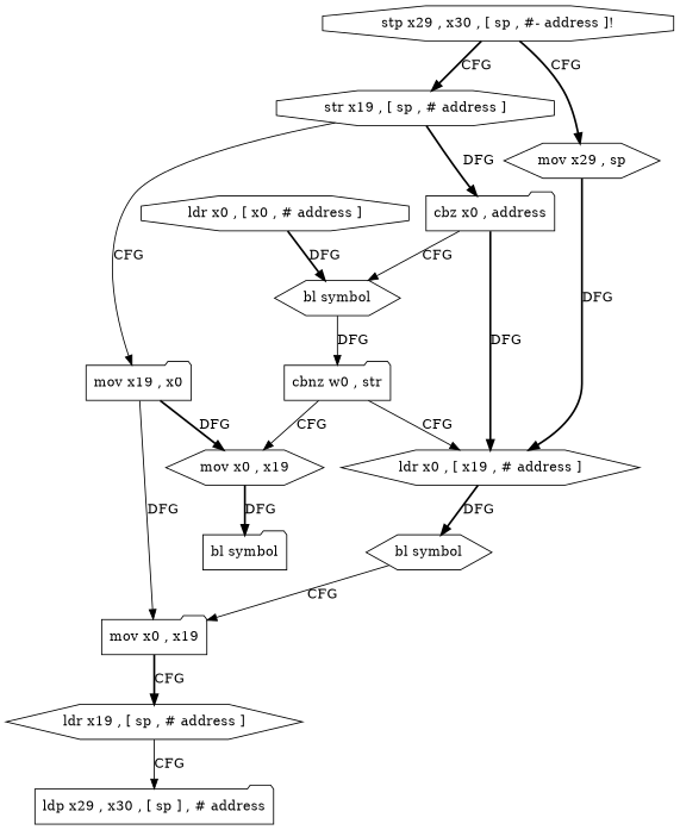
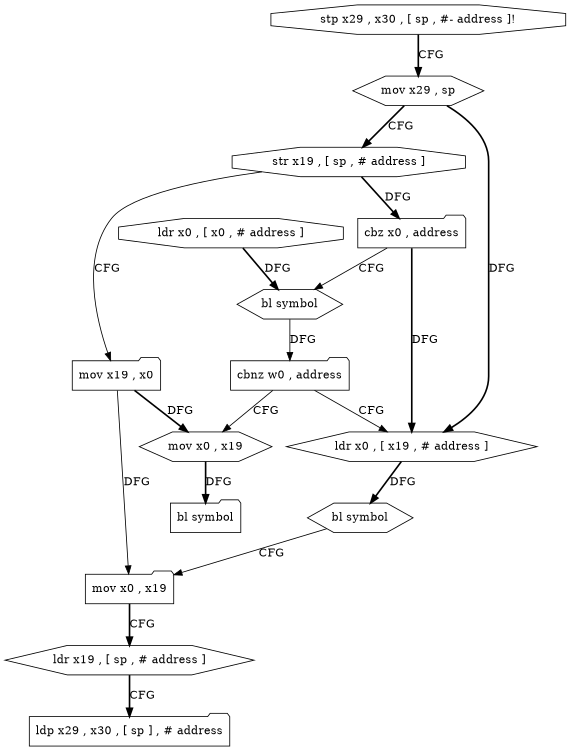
  digraph {
    node [shape=hexagon]
    edge [style=bold]
    n1 [label="stp x29 , x30 , [ sp , #- address ]!" shape=octagon]
    n2 [label="mov x29 , sp"]
    n3 [label="str x19 , [ sp , # address ]" shape=octagon]
    n4 [label="ldr x0 , [ x19 , # address ]"]
    n5 [label="mov x19 , x0" shape=folder]
    n6 [label="cbz x0 , address" shape=folder]
    n7 [label="mov x0 , x19" shape=folder]
    n8 [label="mov x0 , x19"]
    n9 [label="ldr x0 , [ x0 , # address ]" shape=octagon]
    n10 [label="bl symbol"]
    n11 [label="bl symbol"]
    n12 [label="ldr x19 , [ sp , # address ]"]
    n13 [label="bl symbol" shape=folder]
-   n14 [label="cbnz w0 , str" shape=folder]
+   n14 [label="cbnz w0 , address" shape=folder]
    n15 [label="ldp x29 , x30 , [ sp ] , # address" shape=folder]
    n1 -> n2 [label=CFG]
-   n1 -> n3 [label=CFG]
+   n2 -> n3 [label=CFG]
    n2 -> n4 [label=DFG]
    n3 -> n5 [label=CFG style=solid]
    n3 -> n6 [label=DFG]
    n4 -> n11 [label=DFG]
    n5 -> n7 [label=DFG style=solid]
    n5 -> n8 [label=DFG]
    n6 -> n4 [label=DFG]
    n6 -> n10 [label=CFG style=solid]
    n7 -> n12 [label=CFG]
    n8 -> n13 [label=DFG]
    n9 -> n10 [label=DFG]
    n10 -> n14 [label=DFG style=solid]
    n11 -> n7 [label=CFG style=solid]
-   n12 -> n15 [label=CFG style=solid]
+   n12 -> n15 [label=CFG]
    n14 -> n4 [label=CFG style=solid]
    n14 -> n8 [label=CFG style=solid]
  }
